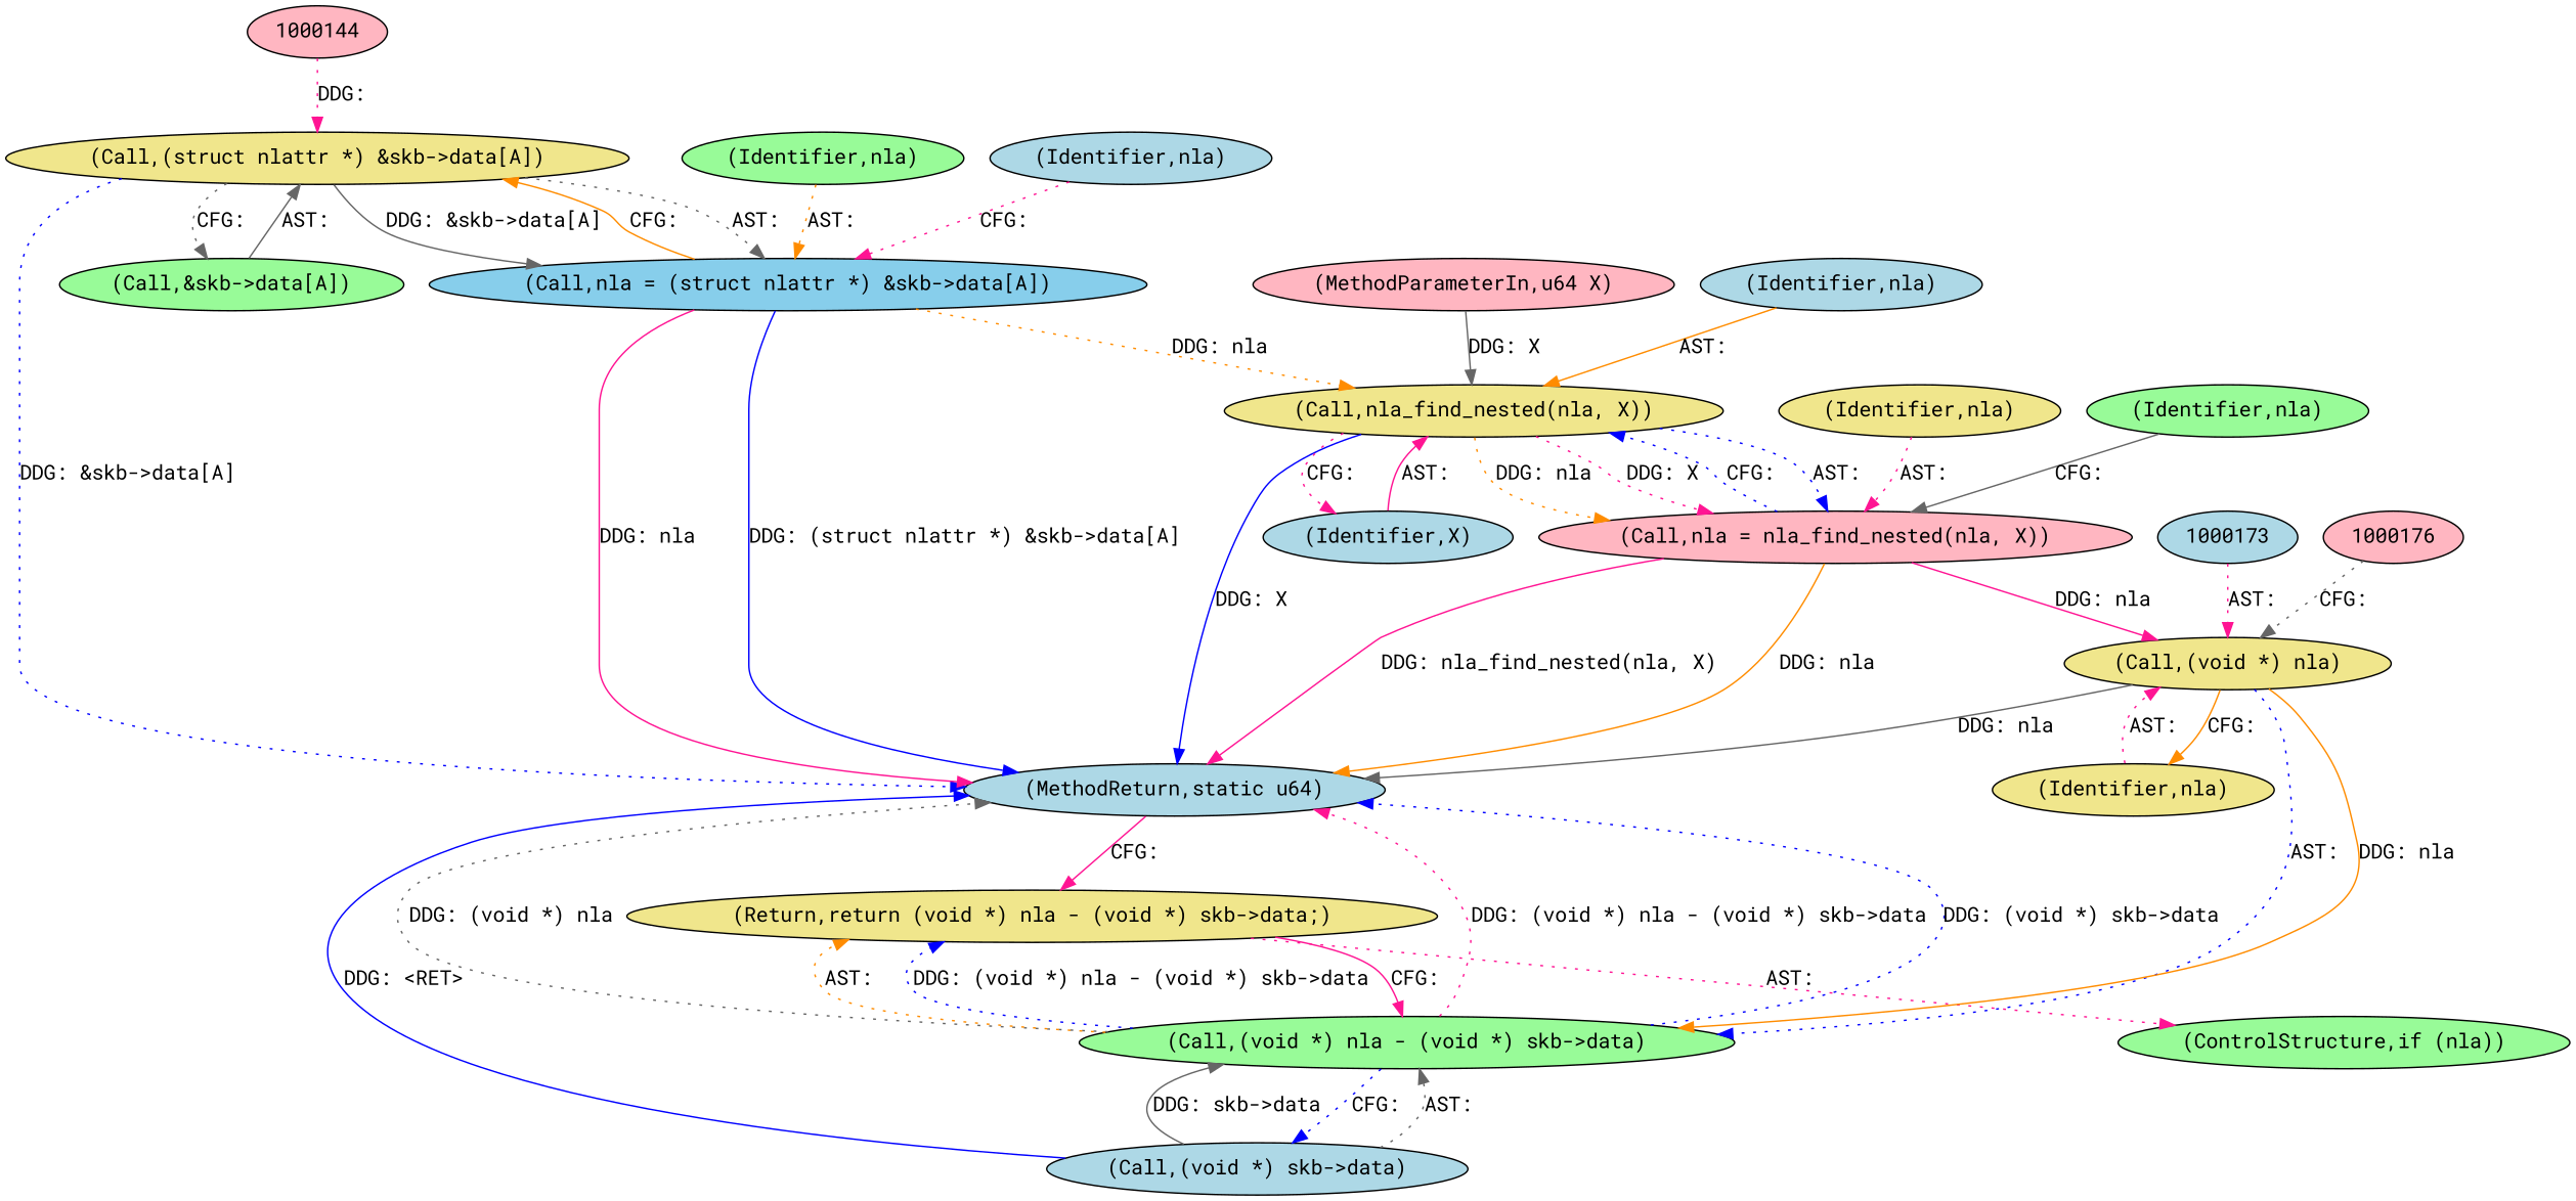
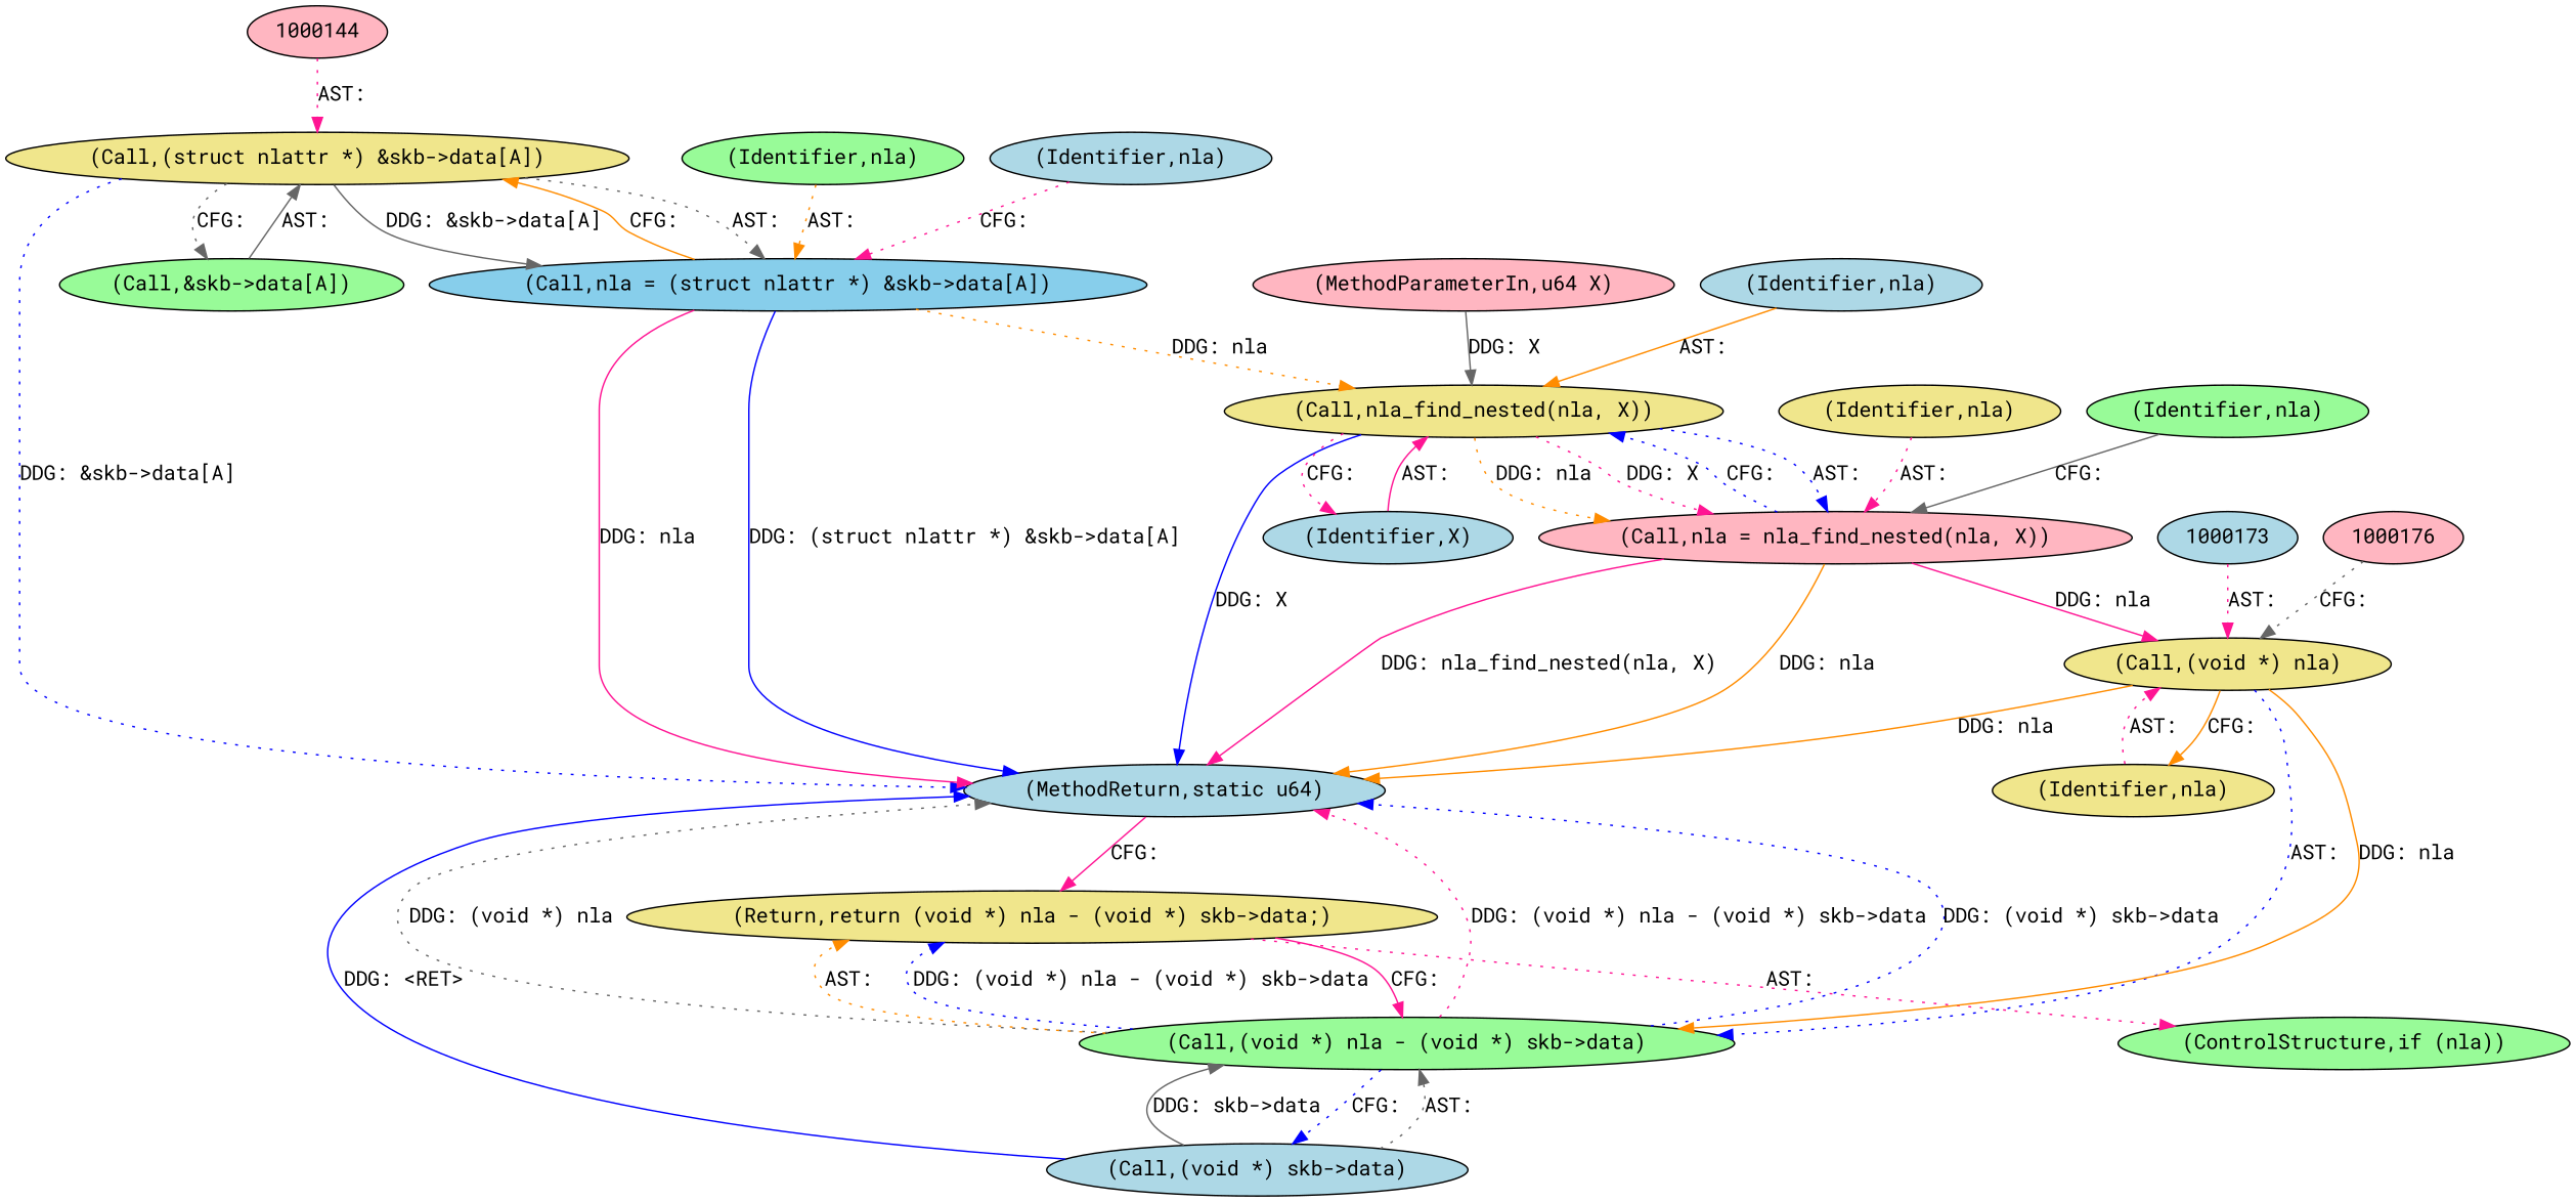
  digraph {
    fontname="Roboto Mono"
    node [fillcolor=khaki fontname="Roboto Mono" style=filled]
    edge [color=deeppink fontname="Roboto Mono" style=dotted]
    n1 [label="(Call,(struct nlattr *) &skb->data[A])"]
    n2 [fillcolor=skyblue label="(Call,nla = (struct nlattr *) &skb->data[A])"]
    n3 [fillcolor=palegreen label="(Call,&skb->data[A])"]
    n4 [fillcolor=lightblue label="(MethodReturn,static u64)"]
    n5 [label="(Call,nla_find_nested(nla, X))"]
    n6 [label="(Return,return (void *) nla - (void *) skb->data;)"]
    n7 [fillcolor=lightpink label="(Call,nla = nla_find_nested(nla, X))"]
    n8 [fillcolor=lightblue label="(Identifier,X)"]
    n9 [label="(Call,(void *) nla)"]
    n10 [fillcolor=palegreen label="(Call,(void *) nla - (void *) skb->data)"]
    n11 [label="(Identifier,nla)"]
    n12 [fillcolor=lightblue label="(Call,(void *) skb->data)"]
    n13 [fillcolor=palegreen label="(ControlStructure,if (nla))"]
    n14 [fillcolor=lightblue label="(Identifier,nla)"]
    n15 [fillcolor=palegreen label="(Identifier,nla)"]
    n16 [fillcolor=lightpink label="(MethodParameterIn,u64 X)"]
    n17 [label="(Identifier,nla)"]
    n18 [fillcolor=palegreen label="(Identifier,nla)"]
    n19 [fillcolor=lightblue label="(Identifier,nla)"]
    1000144 [fillcolor=lightpink]
    1000173 [fillcolor=lightblue]
    1000176 [fillcolor=lightpink]
    n1 -> n2 [color=gray40 label="AST: "]
    n1 -> n2 [color=gray40 label="DDG: &skb->data[A]" style=solid]
    n1 -> n3 [color=gray40 label="CFG: "]
    n1 -> n4 [color=blue label="DDG: &skb->data[A]"]
    n2 -> n1 [color=darkorange label="CFG: " style=solid]
    n2 -> n4 [label="DDG: nla" style=solid]
    n2 -> n4 [color=blue label="DDG: (struct nlattr *) &skb->data[A]" style=solid]
    n2 -> n5 [color=darkorange label="DDG: nla"]
    n3 -> n1 [color=gray40 label="AST: " style=solid]
    n4 -> n6 [label="CFG: " style=solid]
    n5 -> n4 [color=blue label="DDG: X" style=solid]
    n5 -> n7 [color=blue label="AST: "]
    n5 -> n7 [color=darkorange label="DDG: nla"]
    n5 -> n7 [label="DDG: X"]
    n5 -> n8 [label="CFG: "]
    n6 -> n10 [label="CFG: " style=solid]
    n6 -> n13 [label="AST: "]
    n7 -> n4 [color=darkorange label="DDG: nla" style=solid]
    n7 -> n4 [label="DDG: nla_find_nested(nla, X)" style=solid]
    n7 -> n5 [color=blue label="CFG: "]
    n7 -> n9 [label="DDG: nla" style=solid]
    n8 -> n5 [label="AST: " style=solid]
-   n9 -> n4 [color=gray40 label="DDG: nla" style=solid]
+   n9 -> n4 [color=darkorange label="DDG: nla" style=solid]
    n9 -> n10 [color=blue label="AST: "]
    n9 -> n10 [color=darkorange label="DDG: nla" style=solid]
    n9 -> n11 [color=darkorange label="CFG: " style=solid]
    n10 -> n4 [color=gray40 label="DDG: (void *) nla"]
    n10 -> n4 [label="DDG: (void *) nla - (void *) skb->data"]
    n10 -> n4 [color=blue label="DDG: (void *) skb->data"]
    n10 -> n6 [color=darkorange label="AST: "]
    n10 -> n6 [color=blue label="DDG: (void *) nla - (void *) skb->data"]
    n10 -> n12 [color=blue label="CFG: "]
    n11 -> n9 [label="AST: "]
    n12 -> n4 [color=blue label="DDG: <RET>" style=solid]
    n12 -> n10 [color=gray40 label="AST: "]
    n12 -> n10 [color=gray40 label="DDG: skb->data" style=solid]
    n14 -> n2 [label="CFG: "]
    n15 -> n2 [color=darkorange label="AST: "]
    n16 -> n5 [color=gray40 label="DDG: X" style=solid]
    n17 -> n7 [label="AST: "]
    n18 -> n7 [color=gray40 label="CFG: " style=solid]
    n19 -> n5 [color=darkorange label="AST: " style=solid]
-   1000144 -> n1 [label="DDG: "]
+   1000144 -> n1 [label="AST: "]
    1000173 -> n9 [label="AST: "]
    1000176 -> n9 [color=gray40 label="CFG: "]
  }
